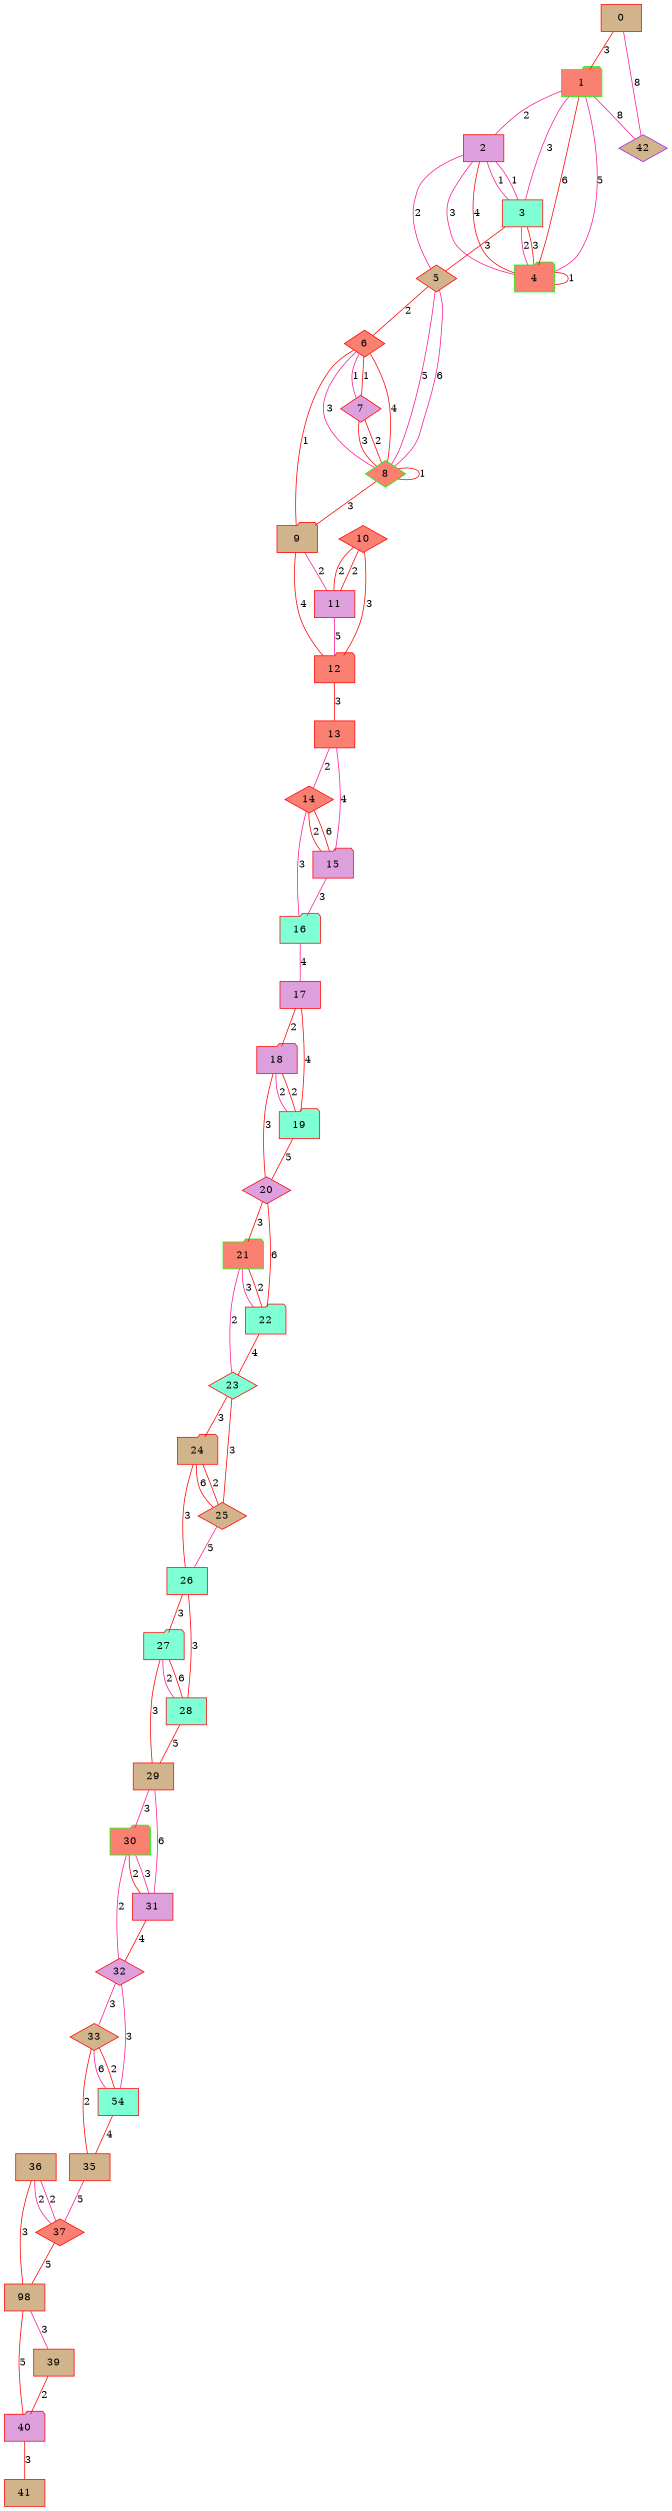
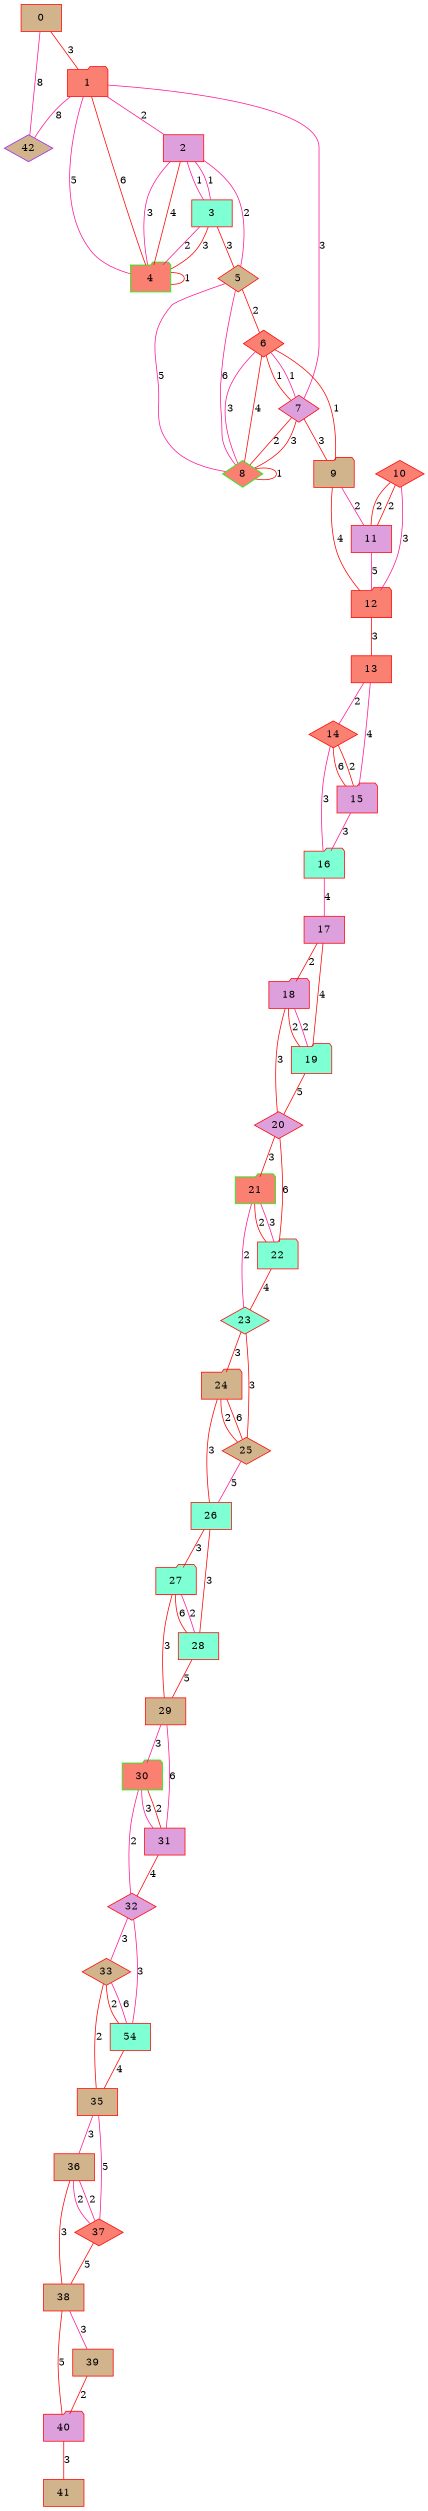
  graph {
    node [color=red fillcolor=tan shape=box style=filled weight=1]
    edge [color=red]
-   1 [color=green fillcolor=salmon shape=folder]
+   1 [fillcolor=salmon shape=folder]
    0
    42 [color=purple shape=diamond weight=4]
    2 [fillcolor=plum]
    3 [fillcolor=aquamarine]
    4 [color=green fillcolor=salmon shape=folder weight=2]
    5 [shape=diamond]
    6 [fillcolor=salmon shape=diamond]
    8 [color=green fillcolor=salmon shape=diamond weight=2]
    7 [fillcolor=plum shape=diamond]
    9 [shape=folder]
    11 [fillcolor=plum]
    12 [fillcolor=salmon shape=folder]
    10 [fillcolor=salmon shape=diamond]
    13 [fillcolor=salmon]
    14 [fillcolor=salmon shape=diamond]
    15 [fillcolor=plum shape=folder]
    16 [fillcolor=aquamarine shape=folder]
    17 [fillcolor=plum]
    18 [fillcolor=plum shape=folder]
    19 [fillcolor=aquamarine shape=folder]
    20 [fillcolor=plum shape=diamond]
    21 [color=green fillcolor=salmon shape=folder weight=2]
    22 [fillcolor=aquamarine shape=folder]
    23 [fillcolor=aquamarine shape=diamond]
    24 [shape=folder]
    25 [shape=diamond]
    26 [fillcolor=aquamarine]
    27 [fillcolor=aquamarine shape=folder]
    28 [fillcolor=aquamarine]
    29
    30 [color=green fillcolor=salmon shape=folder weight=2]
    31 [fillcolor=plum]
    32 [fillcolor=plum shape=diamond]
    33 [shape=diamond]
    n36 [fillcolor=aquamarine label=54]
    35
    36
    37 [fillcolor=salmon shape=diamond]
-   38 [label=98]
+   38
    39
    40 [fillcolor=plum shape=folder]
    41
    1 -- 42 [color=deeppink label=8]
    1 -- 2 [color=deeppink label=2]
-   1 -- 3 [color=deeppink label=3]
+   1 -- 7 [color=deeppink label=3]
    1 -- 4 [color=deeppink label=5]
    1 -- 4 [label=6]
    0 -- 1 [label=3]
    0 -- 42 [color=deeppink label=8]
    2 -- 3 [color=deeppink label=1]
    2 -- 3 [color=deeppink label=1]
    2 -- 4 [color=deeppink label=3]
    2 -- 4 [label=4]
    2 -- 5 [color=deeppink label=2]
    3 -- 4 [color=deeppink label=2]
    3 -- 4 [label=3]
    3 -- 5 [label=3]
    4 -- 4 [label=1]
    5 -- 6 [label=2]
    5 -- 8 [color=deeppink label=5]
    5 -- 8 [color=deeppink label=6]
    6 -- 8 [color=deeppink label=3]
    6 -- 8 [label=4]
    6 -- 7 [label=1]
    6 -- 7 [color=deeppink label=1]
    6 -- 9 [label=1]
    8 -- 8 [label=1]
    7 -- 8 [label=2]
    7 -- 8 [label=3]
-   8 -- 9 [label=3]
+   7 -- 9 [label=3]
    9 -- 11 [color=deeppink label=2]
    9 -- 12 [label=4]
    11 -- 12 [color=deeppink label=5]
    12 -- 13 [label=3]
    10 -- 11 [label=2]
    10 -- 11 [label=2]
-   10 -- 12 [label=3]
+   10 -- 12 [color=deeppink label=3]
    13 -- 14 [color=deeppink label=2]
    13 -- 15 [color=deeppink label=4]
    14 -- 15 [label=6]
    14 -- 15 [label=2]
    14 -- 16 [color=deeppink label=3]
    15 -- 16 [color=deeppink label=3]
    16 -- 17 [color=deeppink label=4]
    17 -- 18 [label=2]
    17 -- 19 [label=4]
    18 -- 19 [label=2]
    18 -- 19 [color=deeppink label=2]
    18 -- 20 [label=3]
    19 -- 20 [label=5]
    20 -- 21 [label=3]
    20 -- 22 [label=6]
    21 -- 22 [label=2]
    21 -- 22 [color=deeppink label=3]
    21 -- 23 [color=deeppink label=2]
    22 -- 23 [label=4]
    23 -- 24 [label=3]
    23 -- 25 [label=3]
    24 -- 25 [label=2]
    24 -- 25 [label=6]
    24 -- 26 [label=3]
    25 -- 26 [color=deeppink label=5]
    26 -- 27 [label=3]
    26 -- 28 [label=3]
    27 -- 28 [label=6]
    27 -- 28 [color=deeppink label=2]
    27 -- 29 [label=3]
    28 -- 29 [label=5]
    29 -- 30 [color=deeppink label=3]
    29 -- 31 [color=deeppink label=6]
    30 -- 31 [color=deeppink label=3]
    30 -- 31 [label=2]
    30 -- 32 [color=deeppink label=2]
    31 -- 32 [label=4]
    32 -- 33 [color=deeppink label=3]
    32 -- n36 [color=deeppink label=3]
    33 -- n36 [label=2]
    33 -- n36 [color=deeppink label=6]
    33 -- 35 [label=2]
    n36 -- 35 [label=4]
+   35 -- 36 [color=deeppink label=3]
    35 -- 37 [color=deeppink label=5]
    36 -- 37 [color=deeppink label=2]
    36 -- 37 [color=deeppink label=2]
    36 -- 38 [label=3]
    37 -- 38 [label=5]
    38 -- 39 [color=deeppink label=3]
    38 -- 40 [label=5]
    39 -- 40 [label=2]
    40 -- 41 [label=3]
  }
